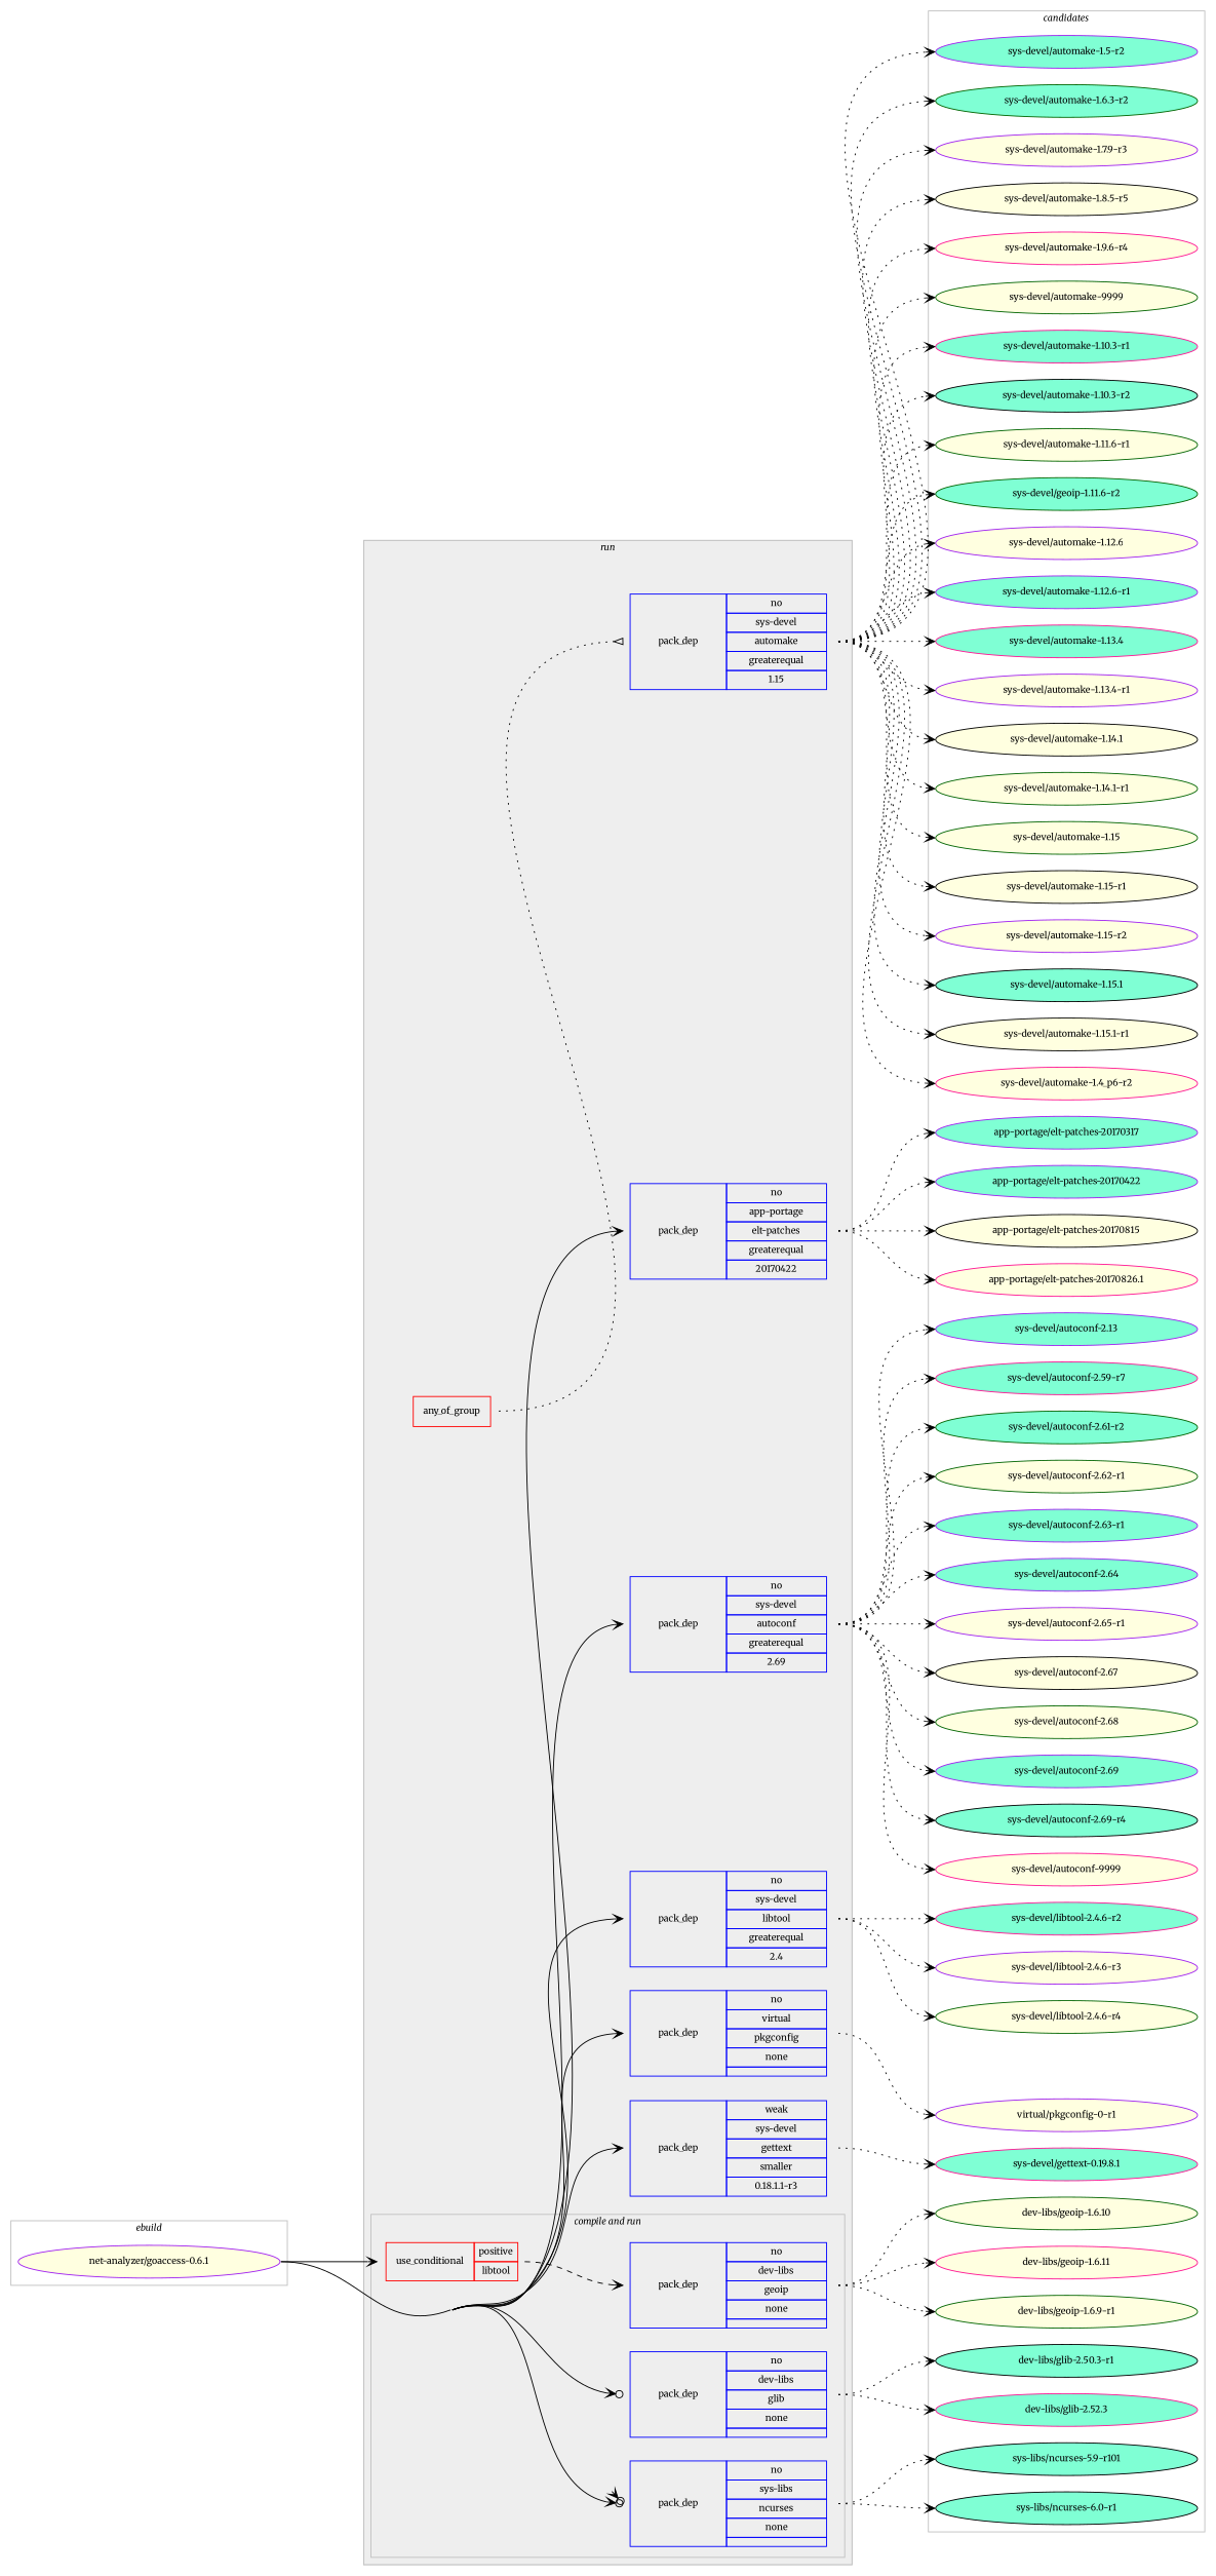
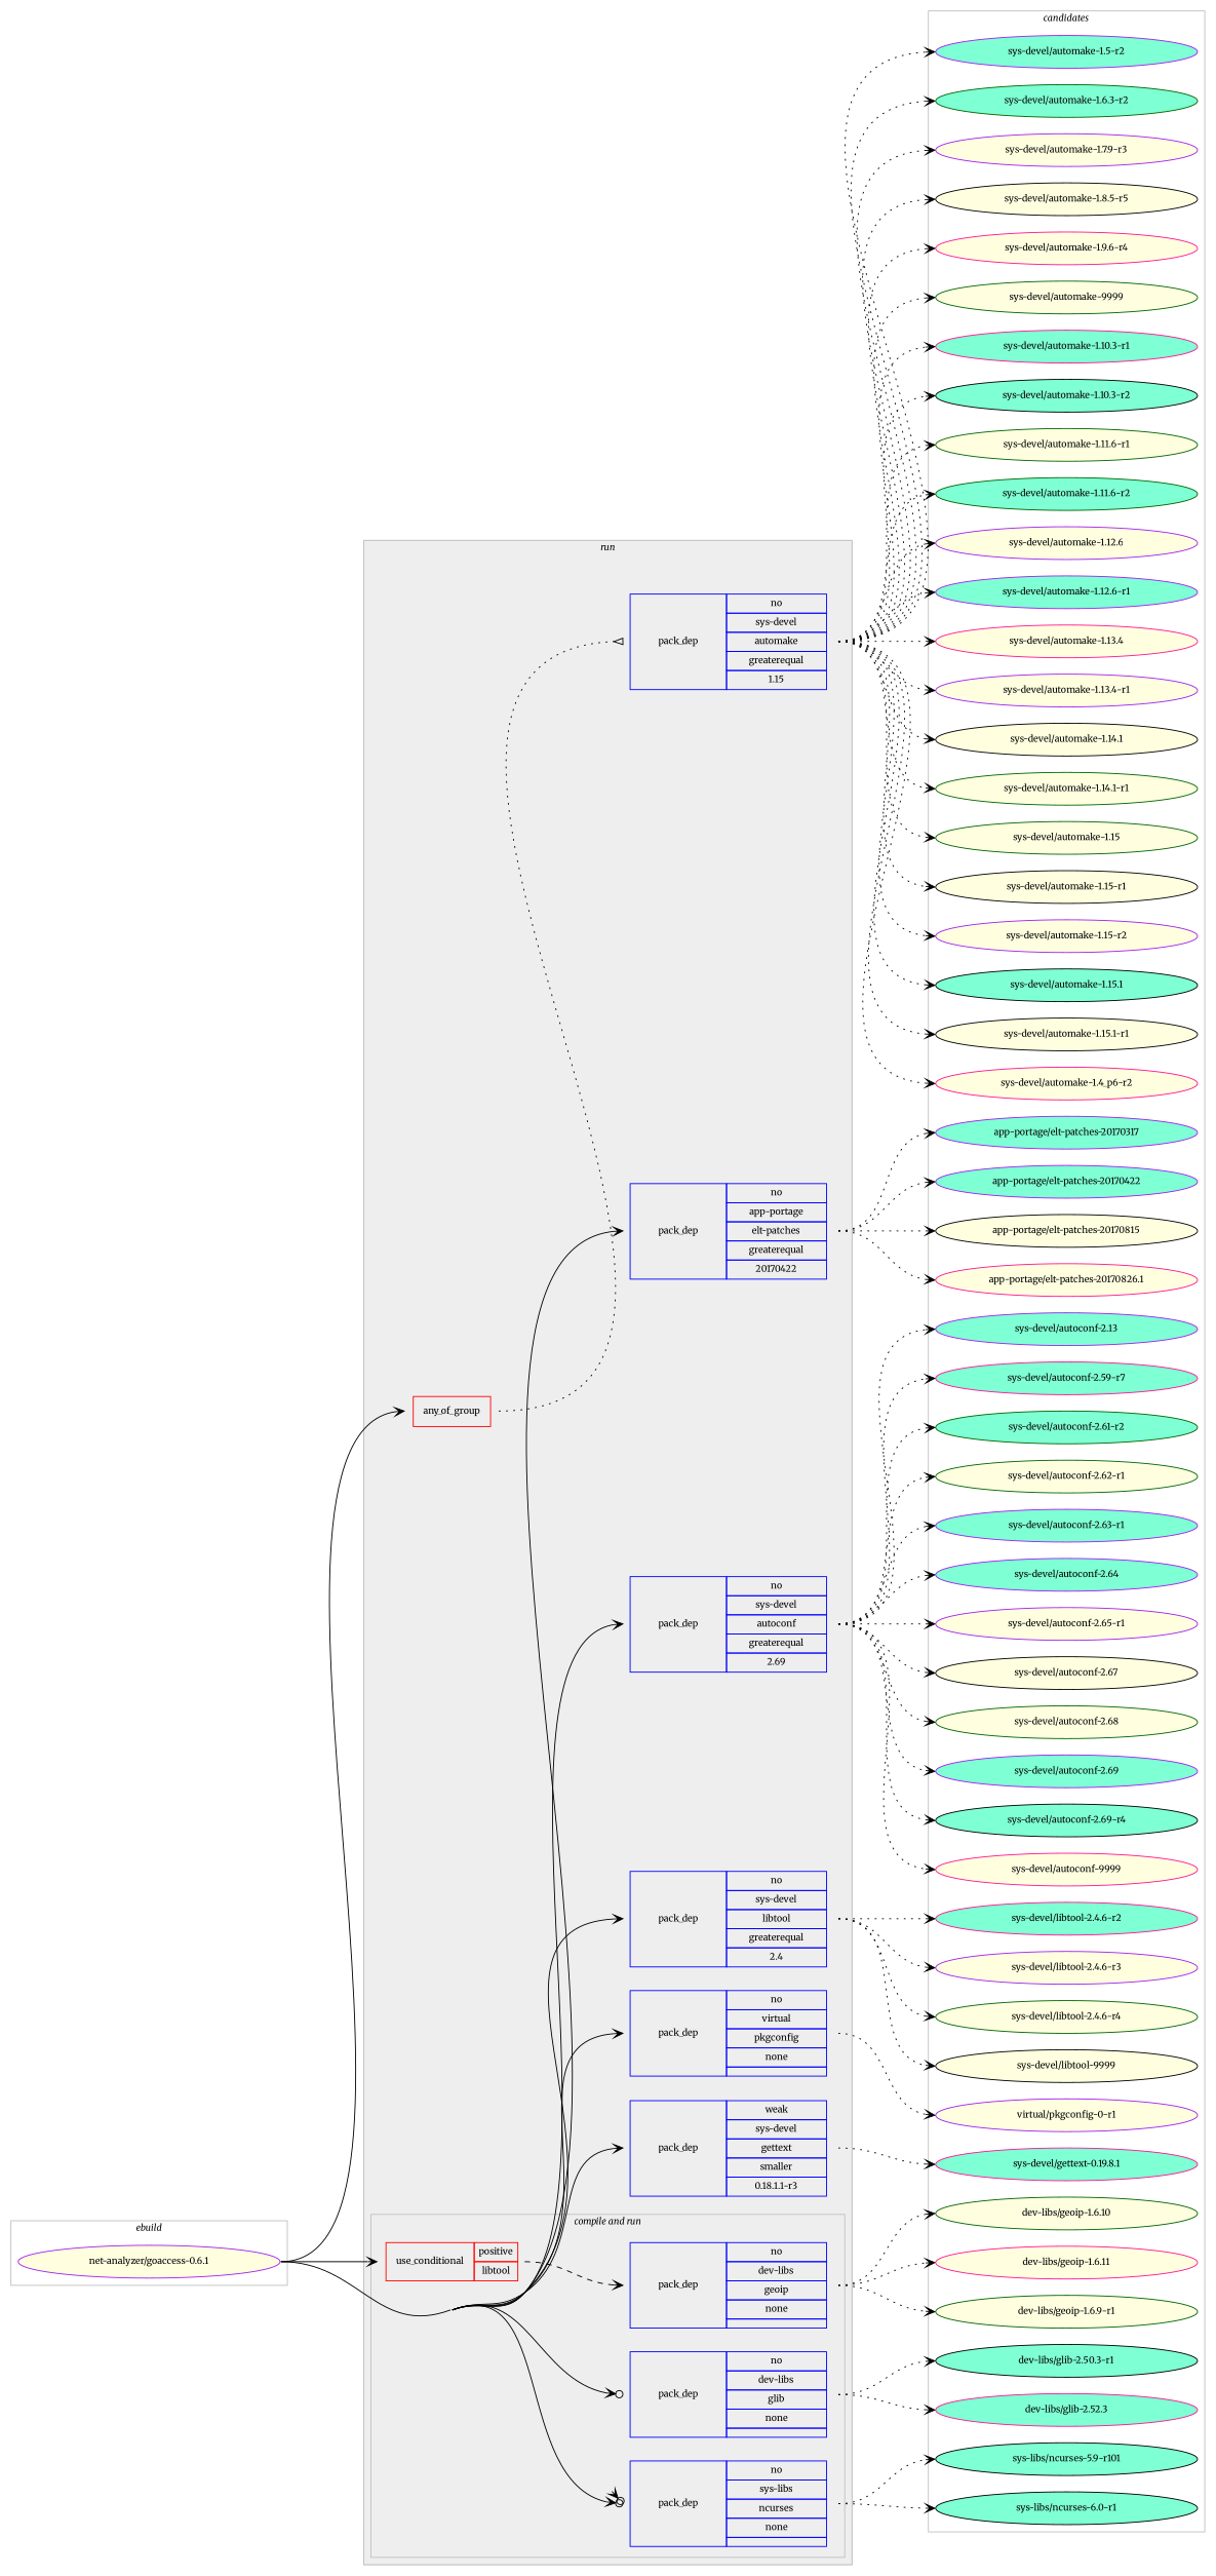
  digraph {
    compound=true
    concentrate=true
    fontname=Merriweather
    fontsize=10
    newrank=true
    rankdir=LR
    ranksep=1.5
    node [color=purple fillcolor=lightyellow fontname=Merriweather fontsize=10 style=filled]
    edge [arrowhead=vee fontname=Merriweather headport=w style=dotted tailport=e weight=100]
    n1 [label="net-analyzer/goaccess-0.6.1" width=4]
    n2 [color=blue label=<<TABLE BORDER="0" CELLBORDER="1" CELLSPACING="0" CELLPADDING="4" WIDTH="220"><TR><TD ROWSPAN="6" CELLPADDING="30">pack_dep</TD></TR><TR><TD WIDTH="110">no</TD></TR><TR><TD>sys-devel</TD></TR><TR><TD>automake</TD></TR><TR><TD>greaterequal</TD></TR><TR><TD>1.15</TD></TR></TABLE>> shape=none fillcolor="" style=""]
    n3 [color=red label=<<TABLE BORDER="0" CELLBORDER="1" CELLSPACING="0" CELLPADDING="4"><TR><TD CELLPADDING="10">any_of_group</TD></TR></TABLE>> shape=none fillcolor="" style=""]
    n4 [color=blue label=<<TABLE BORDER="0" CELLBORDER="1" CELLSPACING="0" CELLPADDING="4" WIDTH="220"><TR><TD ROWSPAN="6" CELLPADDING="30">pack_dep</TD></TR><TR><TD WIDTH="110">no</TD></TR><TR><TD>app-portage</TD></TR><TR><TD>elt-patches</TD></TR><TR><TD>greaterequal</TD></TR><TR><TD>20170422</TD></TR></TABLE>> shape=none fillcolor="" style=""]
    n5 [color=blue label=<<TABLE BORDER="0" CELLBORDER="1" CELLSPACING="0" CELLPADDING="4" WIDTH="220"><TR><TD ROWSPAN="6" CELLPADDING="30">pack_dep</TD></TR><TR><TD WIDTH="110">no</TD></TR><TR><TD>sys-devel</TD></TR><TR><TD>autoconf</TD></TR><TR><TD>greaterequal</TD></TR><TR><TD>2.69</TD></TR></TABLE>> shape=none fillcolor="" style=""]
    n6 [color=blue label=<<TABLE BORDER="0" CELLBORDER="1" CELLSPACING="0" CELLPADDING="4" WIDTH="220"><TR><TD ROWSPAN="6" CELLPADDING="30">pack_dep</TD></TR><TR><TD WIDTH="110">no</TD></TR><TR><TD>sys-devel</TD></TR><TR><TD>libtool</TD></TR><TR><TD>greaterequal</TD></TR><TR><TD>2.4</TD></TR></TABLE>> shape=none fillcolor="" style=""]
    n7 [color=blue label=<<TABLE BORDER="0" CELLBORDER="1" CELLSPACING="0" CELLPADDING="4" WIDTH="220"><TR><TD ROWSPAN="6" CELLPADDING="30">pack_dep</TD></TR><TR><TD WIDTH="110">no</TD></TR><TR><TD>virtual</TD></TR><TR><TD>pkgconfig</TD></TR><TR><TD>none</TD></TR><TR><TD></TD></TR></TABLE>> shape=none fillcolor="" style=""]
    n8 [color=blue label=<<TABLE BORDER="0" CELLBORDER="1" CELLSPACING="0" CELLPADDING="4" WIDTH="220"><TR><TD ROWSPAN="6" CELLPADDING="30">pack_dep</TD></TR><TR><TD WIDTH="110">weak</TD></TR><TR><TD>sys-devel</TD></TR><TR><TD>gettext</TD></TR><TR><TD>smaller</TD></TR><TR><TD>0.18.1.1-r3</TD></TR></TABLE>> shape=none fillcolor="" style=""]
    n9 [color=blue label=<<TABLE BORDER="0" CELLBORDER="1" CELLSPACING="0" CELLPADDING="4" WIDTH="220"><TR><TD ROWSPAN="6" CELLPADDING="30">pack_dep</TD></TR><TR><TD WIDTH="110">no</TD></TR><TR><TD>dev-libs</TD></TR><TR><TD>geoip</TD></TR><TR><TD>none</TD></TR><TR><TD></TD></TR></TABLE>> shape=none fillcolor="" style=""]
    n10 [color=red label=<<TABLE BORDER="0" CELLBORDER="1" CELLSPACING="0" CELLPADDING="4"><TR><TD ROWSPAN="3" CELLPADDING="10">use_conditional</TD></TR><TR><TD>positive</TD></TR><TR><TD>libtool</TD></TR></TABLE>> shape=none fillcolor="" style=""]
    n11 [color=blue label=<<TABLE BORDER="0" CELLBORDER="1" CELLSPACING="0" CELLPADDING="4" WIDTH="220"><TR><TD ROWSPAN="6" CELLPADDING="30">pack_dep</TD></TR><TR><TD WIDTH="110">no</TD></TR><TR><TD>dev-libs</TD></TR><TR><TD>glib</TD></TR><TR><TD>none</TD></TR><TR><TD></TD></TR></TABLE>> shape=none fillcolor="" style=""]
    n12 [color=blue label=<<TABLE BORDER="0" CELLBORDER="1" CELLSPACING="0" CELLPADDING="4" WIDTH="220"><TR><TD ROWSPAN="6" CELLPADDING="30">pack_dep</TD></TR><TR><TD WIDTH="110">no</TD></TR><TR><TD>sys-libs</TD></TR><TR><TD>ncurses</TD></TR><TR><TD>none</TD></TR><TR><TD></TD></TR></TABLE>> shape=none fillcolor="" style=""]
    n13 [color=deeppink fillcolor=aquamarine label="sys-devel/automake-1.10.3-r1" width=4]
    n14 [color=black fillcolor=aquamarine label="sys-devel/automake-1.10.3-r2" width=4]
    n15 [color=darkgreen label="sys-devel/automake-1.11.6-r1" width=4]
-   n16 [color=darkgreen fillcolor=aquamarine label="sys-devel/geoip-1.11.6-r2" width=4]
+   n16 [color=darkgreen fillcolor=aquamarine label="sys-devel/automake-1.11.6-r2" width=4]
    n17 [label="sys-devel/automake-1.12.6" width=4]
    n18 [fillcolor=aquamarine label="sys-devel/automake-1.12.6-r1" width=4]
-   n19 [color=deeppink fillcolor=aquamarine label="sys-devel/automake-1.13.4" width=4]
+   n19 [color=deeppink label="sys-devel/automake-1.13.4" width=4]
    n20 [label="sys-devel/automake-1.13.4-r1" width=4]
    n21 [color=black label="sys-devel/automake-1.14.1" width=4]
    n22 [color=darkgreen label="sys-devel/automake-1.14.1-r1" width=4]
    n23 [color=darkgreen label="sys-devel/automake-1.15" width=4]
    n24 [color=black label="sys-devel/automake-1.15-r1" width=4]
    n25 [label="sys-devel/automake-1.15-r2" width=4]
    n26 [color=black fillcolor=aquamarine label="sys-devel/automake-1.15.1" width=4]
    n27 [color=black label="sys-devel/automake-1.15.1-r1" width=4]
    n28 [color=deeppink label="sys-devel/automake-1.4_p6-r2" width=4]
    n29 [fillcolor=aquamarine label="sys-devel/automake-1.5-r2" width=4]
    n30 [color=darkgreen fillcolor=aquamarine label="sys-devel/automake-1.6.3-r2" width=4]
    n31 [label="sys-devel/automake-1.7.9-r3" width=4]
    n32 [color=black label="sys-devel/automake-1.8.5-r5" width=4]
    n33 [color=deeppink label="sys-devel/automake-1.9.6-r4" width=4]
    n34 [color=darkgreen label="sys-devel/automake-9999" width=4]
    n35 [fillcolor=aquamarine label="app-portage/elt-patches-20170317" width=4]
    n36 [fillcolor=aquamarine label="app-portage/elt-patches-20170422" width=4]
    n37 [color=black label="app-portage/elt-patches-20170815" width=4]
    n38 [color=deeppink label="app-portage/elt-patches-20170826.1" width=4]
    n39 [fillcolor=aquamarine label="sys-devel/autoconf-2.13" width=4]
    n40 [color=deeppink fillcolor=aquamarine label="sys-devel/autoconf-2.59-r7" width=4]
    n41 [color=darkgreen fillcolor=aquamarine label="sys-devel/autoconf-2.61-r2" width=4]
    n42 [color=darkgreen label="sys-devel/autoconf-2.62-r1" width=4]
    n43 [fillcolor=aquamarine label="sys-devel/autoconf-2.63-r1" width=4]
    n44 [fillcolor=aquamarine label="sys-devel/autoconf-2.64" width=4]
    n45 [label="sys-devel/autoconf-2.65-r1" width=4]
    n46 [color=black label="sys-devel/autoconf-2.67" width=4]
    n47 [color=darkgreen label="sys-devel/autoconf-2.68" width=4]
    n48 [fillcolor=aquamarine label="sys-devel/autoconf-2.69" width=4]
    n49 [color=black fillcolor=aquamarine label="sys-devel/autoconf-2.69-r4" width=4]
    n50 [color=deeppink label="sys-devel/autoconf-9999" width=4]
    n51 [color=deeppink fillcolor=aquamarine label="sys-devel/libtool-2.4.6-r2" width=4]
    n52 [label="sys-devel/libtool-2.4.6-r3" width=4]
    n53 [color=darkgreen label="sys-devel/libtool-2.4.6-r4" width=4]
+   n54 [color=black label="sys-devel/libtool-9999" width=4]
    n55 [label="virtual/pkgconfig-0-r1" width=4]
    n56 [color=deeppink fillcolor=aquamarine label="sys-devel/gettext-0.19.8.1" width=4]
    n57 [color=darkgreen label="dev-libs/geoip-1.6.10" width=4]
    n58 [color=deeppink label="dev-libs/geoip-1.6.11" width=4]
    n59 [color=darkgreen label="dev-libs/geoip-1.6.9-r1" width=4]
    n60 [color=black fillcolor=aquamarine label="dev-libs/glib-2.50.3-r1" width=4]
    n61 [color=deeppink fillcolor=aquamarine label="dev-libs/glib-2.52.3" width=4]
    n62 [color=black fillcolor=aquamarine label="sys-libs/ncurses-5.9-r101" width=4]
    n63 [color=black fillcolor=aquamarine label="sys-libs/ncurses-6.0-r1" width=4]
    subgraph cluster_1 {
      color=gray
      label=<<i>ebuild</i>>
      rank=same
      n1
    }
    subgraph cluster_2 {
      color=gray
      label=<<i>dependencies</i>>
      subgraph cluster_3 {
        color=gray
        fillcolor="#eeeeee"
        label=<<i>compile</i>>
        style=filled
        subgraph sub_4 {
          color=gray
          fillcolor="#eeeeee"
          label=<<i>compile</i>>
          style=filled
          n3
          subgraph sub_5 {
            color=gray
            fillcolor="#eeeeee"
            label=<<i>compile</i>>
            style=filled
            n2
          }
        }
        subgraph sub_6 {
          color=gray
          fillcolor="#eeeeee"
          label=<<i>compile</i>>
          style=filled
          n4
        }
        subgraph sub_7 {
          color=gray
          fillcolor="#eeeeee"
          label=<<i>compile</i>>
          style=filled
          n5
        }
        subgraph sub_8 {
          color=gray
          fillcolor="#eeeeee"
          label=<<i>compile</i>>
          style=filled
          n6
        }
        subgraph sub_9 {
          color=gray
          fillcolor="#eeeeee"
          label=<<i>compile</i>>
          style=filled
          n7
        }
        subgraph sub_10 {
          color=gray
          fillcolor="#eeeeee"
          label=<<i>compile</i>>
          style=filled
          n8
        }
      }
      subgraph cluster_11 {
        color=gray
        fillcolor="#eeeeee"
        label=<<i>run</i>>
        style=filled
      }
      subgraph cluster_12 {
        color=gray
        fillcolor="#eeeeee"
        label=<<i>compile and run</i>>
        style=filled
        subgraph sub_13 {
          color=gray
          fillcolor="#eeeeee"
          label=<<i>compile and run</i>>
          style=filled
          n10
          subgraph sub_14 {
            color=gray
            fillcolor="#eeeeee"
            label=<<i>compile and run</i>>
            style=filled
            n9
          }
        }
        subgraph sub_15 {
          color=gray
          fillcolor="#eeeeee"
          label=<<i>compile and run</i>>
          style=filled
          n11
        }
        subgraph sub_16 {
          color=gray
          fillcolor="#eeeeee"
          label=<<i>compile and run</i>>
          style=filled
          n12
        }
      }
    }
    subgraph cluster_17 {
      color=gray
      label=<<i>candidates</i>>
      rank=same
      subgraph sub_18 {
        color=black
        label=<<i>candidates</i>>
        nodesep=1
        rank=same
        n13
        n14
        n15
        n16
        n17
        n18
        n19
        n20
        n21
        n22
        n23
        n24
        n25
        n26
        n27
        n28
        n29
        n30
        n31
        n32
        n33
        n34
      }
      subgraph sub_19 {
        color=black
        label=<<i>candidates</i>>
        nodesep=1
        rank=same
        n35
        n36
        n37
        n38
      }
      subgraph sub_20 {
        color=black
        label=<<i>candidates</i>>
        nodesep=1
        rank=same
        n39
        n40
        n41
        n42
        n43
        n44
        n45
        n46
        n47
        n48
        n49
        n50
      }
      subgraph sub_21 {
        color=black
        label=<<i>candidates</i>>
        nodesep=1
        rank=same
        n51
        n52
        n53
+       n54
      }
      subgraph sub_22 {
        color=black
        label=<<i>candidates</i>>
        nodesep=1
        rank=same
        n55
      }
      subgraph sub_23 {
        color=black
        label=<<i>candidates</i>>
        nodesep=1
        rank=same
        n56
      }
      subgraph sub_24 {
        color=black
        label=<<i>candidates</i>>
        nodesep=1
        rank=same
        n57
        n58
        n59
      }
      subgraph sub_25 {
        color=black
        label=<<i>candidates</i>>
        nodesep=1
        rank=same
        n60
        n61
      }
      subgraph sub_26 {
        color=black
        label=<<i>candidates</i>>
        nodesep=1
        rank=same
        n62
        n63
      }
    }
+   n1 -> n3 [style=solid weight=20]
    n1 -> n4 [style=solid weight=20]
    n1 -> n5 [style=solid weight=20]
    n1 -> n6 [style=solid weight=20]
    n1 -> n7 [style=solid weight=20]
    n1 -> n8 [style=solid weight=20]
    n1 -> n10 [style=solid weight=20]
    n1 -> n11 [arrowhead=odotvee style=solid weight=20]
    n1 -> n12 [arrowhead=odotvee style=solid weight=20]
    n2 -> n13
    n2 -> n14
    n2 -> n15
    n2 -> n16
    n2 -> n17
    n2 -> n18
    n2 -> n19
    n2 -> n20
    n2 -> n21
    n2 -> n22
    n2 -> n23
    n2 -> n24
    n2 -> n25
    n2 -> n26
    n2 -> n27
    n2 -> n28
    n2 -> n29
    n2 -> n30
    n2 -> n31
    n2 -> n32
    n2 -> n33
    n2 -> n34
    n3 -> n2 [arrowhead=oinv weight=20]
    n4 -> n35
    n4 -> n36
    n4 -> n37
    n4 -> n38
    n5 -> n39
    n5 -> n40
    n5 -> n41
    n5 -> n42
    n5 -> n43
    n5 -> n44
    n5 -> n45
    n5 -> n46
    n5 -> n47
    n5 -> n48
    n5 -> n49
    n5 -> n50
    n6 -> n51
    n6 -> n52
    n6 -> n53
+   n6 -> n54
    n7 -> n55
    n8 -> n56
    n9 -> n57
    n9 -> n58
    n9 -> n59
    n10 -> n9 [style=dashed weight=20]
    n11 -> n60
    n11 -> n61
    n12 -> n62
    n12 -> n63
  }
